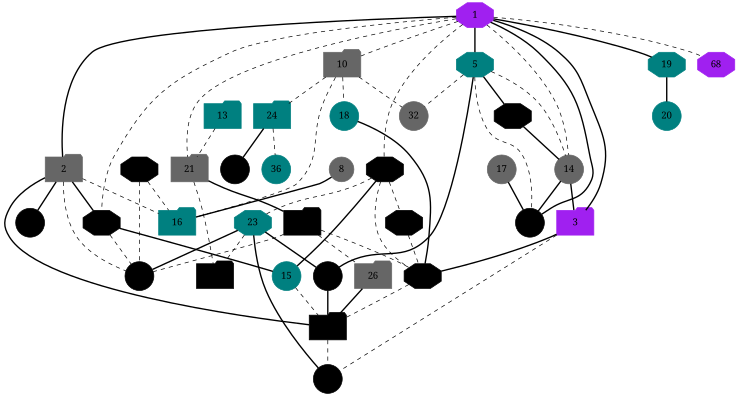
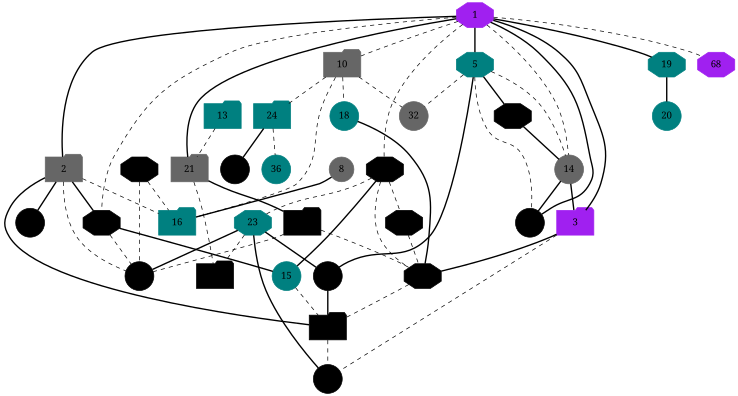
  graph {
    fontname="Noto Serif"
    node [color=black fontname="Noto Serif" shape=circle style=filled]
    edge [fontname="Noto Serif" style=dashed weight=1.0]
    1 [color=purple shape=octagon]
    2 [color=gray40 shape=folder]
    3 [color=purple shape=folder]
    5 [color=teal shape=octagon]
    7 [shape=octagon]
    10 [color=gray40 shape=folder]
    12 [shape=octagon]
    14 [color=gray40]
    19 [color=teal shape=octagon]
    21 [color=gray40 shape=folder]
    n11 [color=purple label=68 shape=octagon]
    30
    11
    16 [color=teal shape=folder]
    29 [shape=folder]
    35
    27 [shape=octagon]
    33
    6 [shape=octagon]
    25
    32 [color=gray40]
    9 [shape=octagon]
    15 [color=teal]
    23 [color=teal shape=octagon]
    18 [color=teal]
    24 [color=teal shape=folder]
    20 [color=teal]
    22 [shape=folder]
    34 [shape=folder]
    4 [shape=octagon]
    8 [color=gray40]
    31
    36 [color=teal]
    13 [color=teal shape=folder]
-   17 [color=gray40]
-   26 [color=gray40 shape=folder]
    1 -- 2 [style=bold]
    1 -- 3 [style=bold]
    1 -- 5 [style=bold]
    1 -- 7
    1 -- 10
    1 -- 12
    1 -- 14
    1 -- 19 [style=bold]
-   1 -- 21
+   1 -- 21 [style=bold]
    1 -- n11
    1 -- 30 [style=bold]
    2 -- 12 [style=bold]
    2 -- 11 [style=bold]
    2 -- 16
    2 -- 29 [style=bold]
    2 -- 35
    3 -- 27 [style=bold]
    3 -- 33
    5 -- 14
    5 -- 30
    5 -- 6 [style=bold]
    5 -- 25 [style=bold]
    5 -- 32
    7 -- 27
    7 -- 9
    7 -- 15 [style=bold]
    7 -- 23
    10 -- 16
    10 -- 32
    10 -- 18
    10 -- 24
    12 -- 35
    12 -- 15 [style=bold]
    14 -- 3 [style=bold]
    14 -- 30 [style=bold]
    19 -- 20 [style=bold]
    21 -- 22 [style=bold]
    21 -- 34
    29 -- 33
    27 -- 29
    6 -- 14 [style=bold]
    25 -- 29 [style=bold]
    9 -- 27
    15 -- 29
    23 -- 35 [style=bold]
    23 -- 33 [style=bold]
    23 -- 25 [style=bold]
    23 -- 34
    18 -- 27 [style=bold]
    24 -- 31 [style=bold]
    24 -- 36
    22 -- 35
    22 -- 27
-   22 -- 26
    4 -- 16
    4 -- 35
    8 -- 16 [style=bold]
    13 -- 21
-   17 -- 30 [style=bold]
-   26 -- 29 [style=bold]
  }
